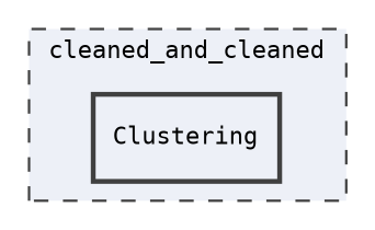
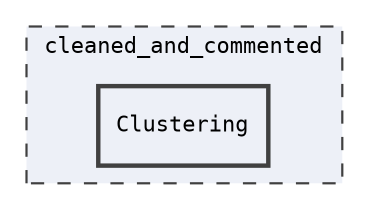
  digraph {
    compound=true
    fontname="DejaVu Sans Mono"
    n1 [color=grey25 fillcolor="#edf0f7" fontname="DejaVu Sans Mono" fontsize=10 label=Clustering shape=box style="filled,bold,"]
    subgraph cluster_1 {
      bgcolor="#edf0f7"
      fontsize=10
-     label=cleaned_and_cleaned
+     label=cleaned_and_commented
      pencolor=grey25
      style="filled,dashed,"
      n1
    }
  }
